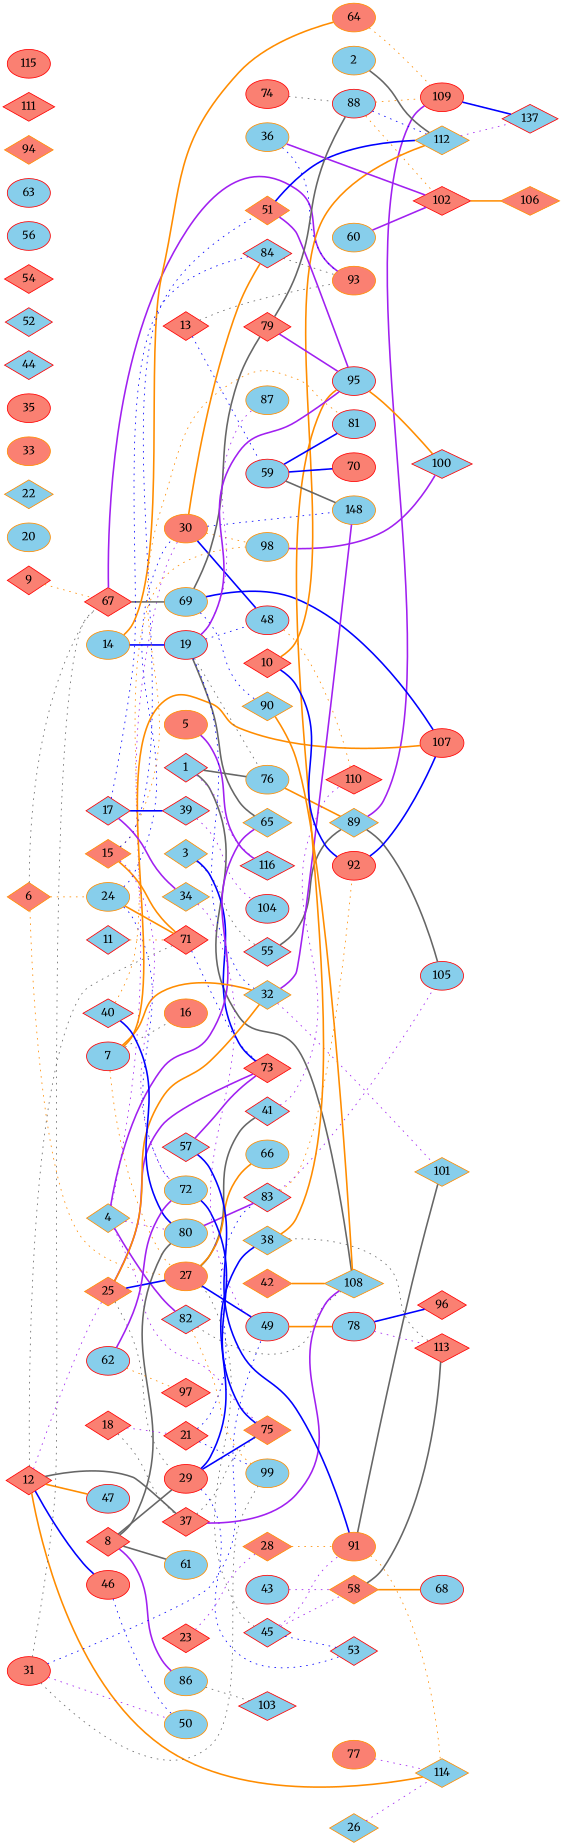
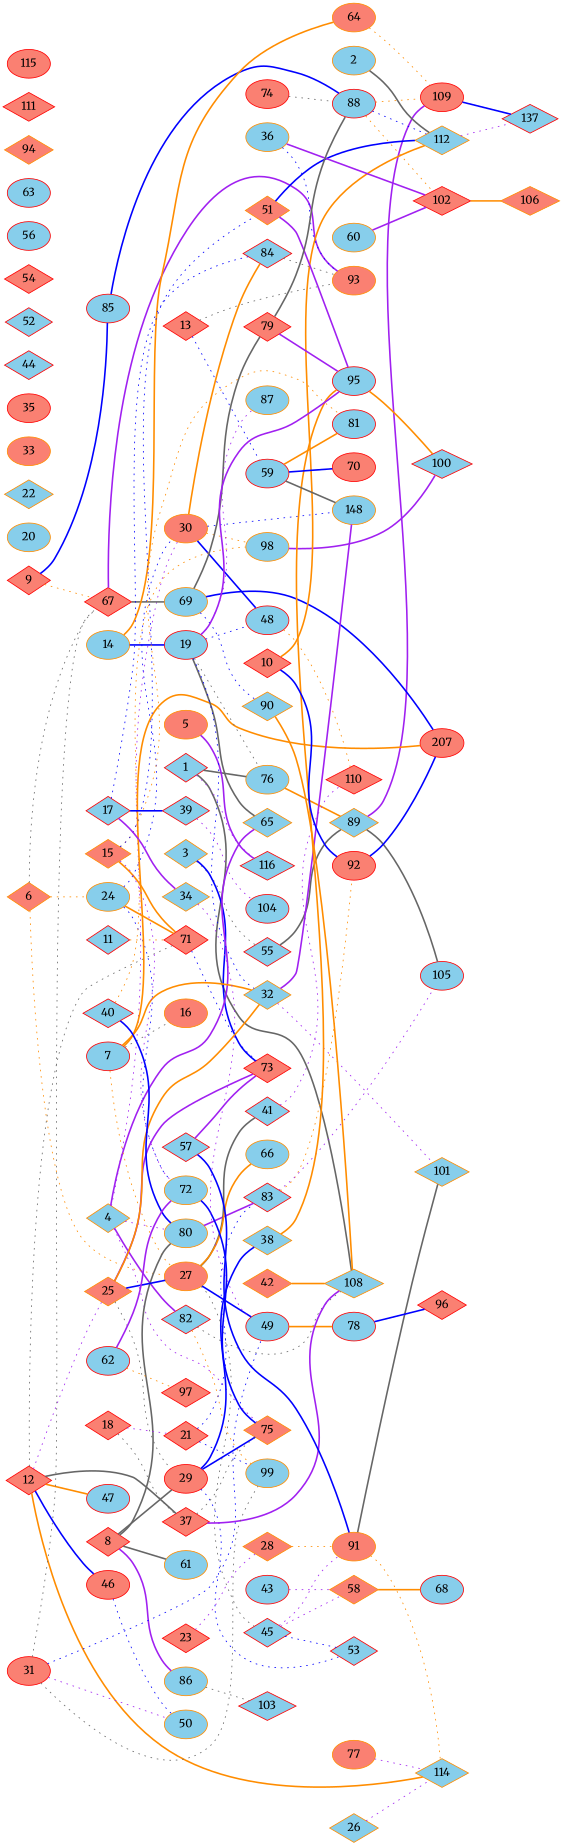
  graph {
    fontname=Merriweather
    rankdir=LR
    node [color=red fillcolor=skyblue fontname=Merriweather shape=diamond style=filled]
    edge [color=purple fontname=Merriweather style=bold]
    76 [color=darkorange shape=ellipse]
    1
    108 [color=darkorange]
    116
    89 [color=darkorange]
    2 [color=darkorange shape=ellipse]
    112 [color=darkorange]
    n8 [label=137]
    3 [color=darkorange]
    55
    73 [fillcolor=salmon]
    4 [color=darkorange]
    30 [color=darkorange fillcolor=salmon shape=ellipse]
    65 [color=darkorange]
    75 [color=darkorange fillcolor=salmon]
    80 [color=darkorange shape=ellipse]
    82
    84
    48 [shape=ellipse]
    98 [color=darkorange shape=ellipse]
    n21 [color=darkorange label=148 shape=ellipse]
    83
    99 [color=darkorange shape=ellipse]
    5 [color=darkorange fillcolor=salmon shape=ellipse]
    42 [color=darkorange fillcolor=salmon]
    6 [color=darkorange fillcolor=salmon]
    24 [color=darkorange shape=ellipse]
    27 [color=darkorange fillcolor=salmon shape=ellipse]
    67 [fillcolor=salmon]
    71 [fillcolor=salmon]
    72 [color=darkorange shape=ellipse]
    41
    45
    49 [shape=ellipse]
    66 [color=darkorange shape=ellipse]
    93 [color=darkorange fillcolor=salmon shape=ellipse]
    69 [color=darkorange shape=ellipse]
    7 [shape=ellipse]
    16 [color=darkorange fillcolor=salmon shape=ellipse]
    32 [color=darkorange]
-   107 [fillcolor=salmon shape=ellipse]
+   107 [fillcolor=salmon shape=ellipse label=207]
    101 [color=darkorange]
    8 [fillcolor=salmon]
    29 [fillcolor=salmon shape=ellipse]
    61 [color=darkorange shape=ellipse]
    86 [color=darkorange shape=ellipse]
    38 [color=darkorange]
    53
    103
    9 [fillcolor=salmon]
+   85 [shape=ellipse]
    88 [shape=ellipse]
    10 [fillcolor=salmon]
    92 [fillcolor=salmon shape=ellipse]
    11
    12 [fillcolor=salmon]
    25 [color=darkorange fillcolor=salmon]
    37 [fillcolor=salmon]
    46 [fillcolor=salmon shape=ellipse]
    47 [shape=ellipse]
    114 [color=darkorange]
    50 [color=darkorange shape=ellipse]
    13 [fillcolor=salmon]
    59 [shape=ellipse]
    81 [shape=ellipse]
    70 [fillcolor=salmon shape=ellipse]
    14 [color=darkorange shape=ellipse]
    19 [shape=ellipse]
    64 [color=darkorange fillcolor=salmon shape=ellipse]
    87 [color=darkorange shape=ellipse]
    95 [shape=ellipse]
    109 [fillcolor=salmon shape=ellipse]
    15 [color=darkorange fillcolor=salmon]
    51 [color=darkorange fillcolor=salmon]
    34 [color=darkorange]
    17
    39
    104 [shape=ellipse]
    18 [fillcolor=salmon]
    21 [fillcolor=salmon]
    110 [fillcolor=salmon]
    100
    20 [color=darkorange shape=ellipse]
    105 [shape=ellipse]
    22 [color=darkorange]
    23 [fillcolor=salmon]
    28 [color=darkorange fillcolor=salmon]
    91 [color=darkorange fillcolor=salmon shape=ellipse]
    26 [color=darkorange]
    58 [color=darkorange fillcolor=salmon]
    78 [shape=ellipse]
-   113 [fillcolor=salmon]
    31 [fillcolor=salmon shape=ellipse]
    43 [shape=ellipse]
    33 [color=darkorange fillcolor=salmon shape=ellipse]
    35 [fillcolor=salmon shape=ellipse]
    36 [color=darkorange shape=ellipse]
    102 [fillcolor=salmon]
    106 [color=darkorange fillcolor=salmon]
    40
    68 [shape=ellipse]
    44
    96 [fillcolor=salmon]
    52
    54 [fillcolor=salmon]
    56 [shape=ellipse]
    57
    60 [color=darkorange shape=ellipse]
    62 [shape=ellipse]
    97 [fillcolor=salmon]
    63 [shape=ellipse]
    79 [fillcolor=salmon]
    90 [color=darkorange]
    74 [fillcolor=salmon shape=ellipse]
    77 [color=darkorange fillcolor=salmon shape=ellipse]
    94 [color=darkorange fillcolor=salmon]
    111 [fillcolor=salmon]
    115 [fillcolor=salmon shape=ellipse]
    76 -- 89 [color=darkorange]
    1 -- 76 [color=gray40]
    1 -- 108 [color=gray40]
    1 -- 116 [style=dotted]
    89 -- 109
    89 -- 105 [color=gray40]
    2 -- 112 [color=gray40]
    112 -- n8 [style=dotted]
    3 -- 55 [color=gray40 style=dotted]
    3 -- 73 [color=blue]
    55 -- 89 [color=gray40]
    4 -- 30 [style=dotted]
    4 -- 65
    4 -- 75 [style=dotted]
    4 -- 80 [style=dotted]
    4 -- 82
    30 -- 84 [color=darkorange]
    30 -- 48 [color=blue]
    30 -- 98 [color=darkorange style=dotted]
    30 -- n21 [color=blue style=dotted]
    80 -- 83
    82 -- 108 [color=gray40 style=dotted]
    82 -- 99 [color=darkorange style=dotted]
    84 -- 93 [color=gray40 style=dotted]
    48 -- 110 [color=darkorange style=dotted]
    98 -- 100
    83 -- 92 [color=darkorange style=dotted]
    83 -- 105 [style=dotted]
    5 -- 116
    42 -- 108 [color=darkorange]
    6 -- 24 [color=darkorange style=dotted]
    6 -- 27 [color=darkorange style=dotted]
    6 -- 67 [color=gray40 style=dotted]
    24 -- 30 [color=blue style=dotted]
    24 -- 71 [color=darkorange]
    24 -- 72 [color=blue style=dotted]
    27 -- 41 [color=gray40]
    27 -- 45 [color=gray40 style=dotted]
    27 -- 49 [color=blue]
    27 -- 66 [color=darkorange]
    67 -- 93
    67 -- 69 [color=gray40]
    71 -- 73 [color=blue style=dotted]
    72 -- 75 [color=blue]
    41 -- 110 [style=dotted]
    45 -- 53 [color=blue style=dotted]
    45 -- 91 [style=dotted]
    45 -- 58 [style=dotted]
    49 -- 78 [color=darkorange]
    69 -- 107 [color=blue]
    69 -- 79 [color=gray40]
    69 -- 90 [color=blue style=dotted]
    7 -- 27 [color=darkorange style=dotted]
    7 -- 16 [color=gray40 style=dotted]
    7 -- 32 [color=darkorange]
    7 -- 107 [color=darkorange]
    32 -- n21
    32 -- 101 [style=dotted]
    8 -- 80 [color=gray40]
    8 -- 29 [color=gray40]
    8 -- 61 [color=gray40]
    8 -- 86
    29 -- 75 [color=blue]
    29 -- 38 [color=blue]
    29 -- 53 [color=blue style=dotted]
    86 -- 103 [color=gray40 style=dotted]
    38 -- 95 [color=darkorange]
-   38 -- 113 [color=gray40 style=dotted]
    9 -- 67 [color=darkorange style=dotted]
+   9 -- 85 [color=blue]
+   85 -- 88 [color=blue]
    88 -- 112 [color=blue style=dotted]
    88 -- 109 [color=darkorange style=dotted]
    88 -- 102 [color=darkorange style=dotted]
    10 -- 112 [color=darkorange]
    10 -- 92 [color=blue]
    92 -- 107 [color=blue]
    11 -- 71 [color=darkorange style=dotted]
    12 -- 71 [color=gray40 style=dotted]
    12 -- 25 [style=dotted]
    12 -- 37 [color=gray40]
    12 -- 46 [color=blue]
    12 -- 47 [color=darkorange]
    12 -- 114 [color=darkorange]
    25 -- 73
    25 -- 27 [color=blue]
    25 -- 32 [color=darkorange]
    25 -- 29 [color=gray40 style=dotted]
    37 -- 108
    37 -- 75 [color=gray40 style=dotted]
    46 -- 50 [color=blue style=dotted]
    13 -- 93 [color=gray40 style=dotted]
    13 -- 59 [color=blue style=dotted]
    59 -- n21 [color=gray40]
-   59 -- 81 [color=blue]
+   59 -- 81 [color=darkorange]
    59 -- 70 [color=blue]
    14 -- 19 [color=blue]
    14 -- 64 [color=darkorange]
    19 -- 76 [color=gray40 style=dotted]
    19 -- 65 [color=gray40]
    19 -- 48 [color=blue style=dotted]
    19 -- 32 [color=blue style=dotted]
    19 -- 87 [style=dotted]
    19 -- 95
    64 -- 109 [color=darkorange style=dotted]
    95 -- 100 [color=darkorange]
    109 -- n8 [color=blue]
    15 -- 71 [color=darkorange]
    15 -- 72 [style=dotted]
    15 -- 81 [color=darkorange style=dotted]
    15 -- 51 [color=blue style=dotted]
    51 -- 112 [color=blue]
    51 -- 95
    34 -- 49 [style=dotted]
    17 -- 84 [color=blue style=dotted]
    17 -- 34
    17 -- 39 [color=blue]
    39 -- 104 [style=dotted]
    18 -- 37 [color=gray40 style=dotted]
    18 -- 21 [style=dotted]
    21 -- 83 [color=blue style=dotted]
    21 -- 99 [color=blue style=dotted]
    23 -- 28 [style=dotted]
    28 -- 91 [color=darkorange style=dotted]
    91 -- 101 [color=gray40]
    91 -- 114 [color=darkorange style=dotted]
    26 -- 114 [style=dotted]
-   58 -- 113 [color=gray40]
    58 -- 68 [color=darkorange]
-   78 -- 113 [style=dotted]
    78 -- 96 [color=blue]
    31 -- 99 [color=gray40 style=dotted]
    31 -- 67 [color=gray40 style=dotted]
    31 -- 49 [color=blue style=dotted]
    31 -- 50 [style=dotted]
    43 -- 58 [style=dotted]
    36 -- 93 [color=blue style=dotted]
    36 -- 102
    102 -- 106 [color=darkorange]
    40 -- 80 [color=blue]
    40 -- 98 [color=darkorange style=dotted]
    57 -- 73
    57 -- 91 [color=blue]
    60 -- 102
    62 -- 72
    62 -- 97 [color=darkorange style=dotted]
    79 -- 88 [color=gray40]
    79 -- 95
    90 -- 108 [color=darkorange]
    74 -- 88 [color=gray40 style=dotted]
    77 -- 114 [style=dotted]
  }
